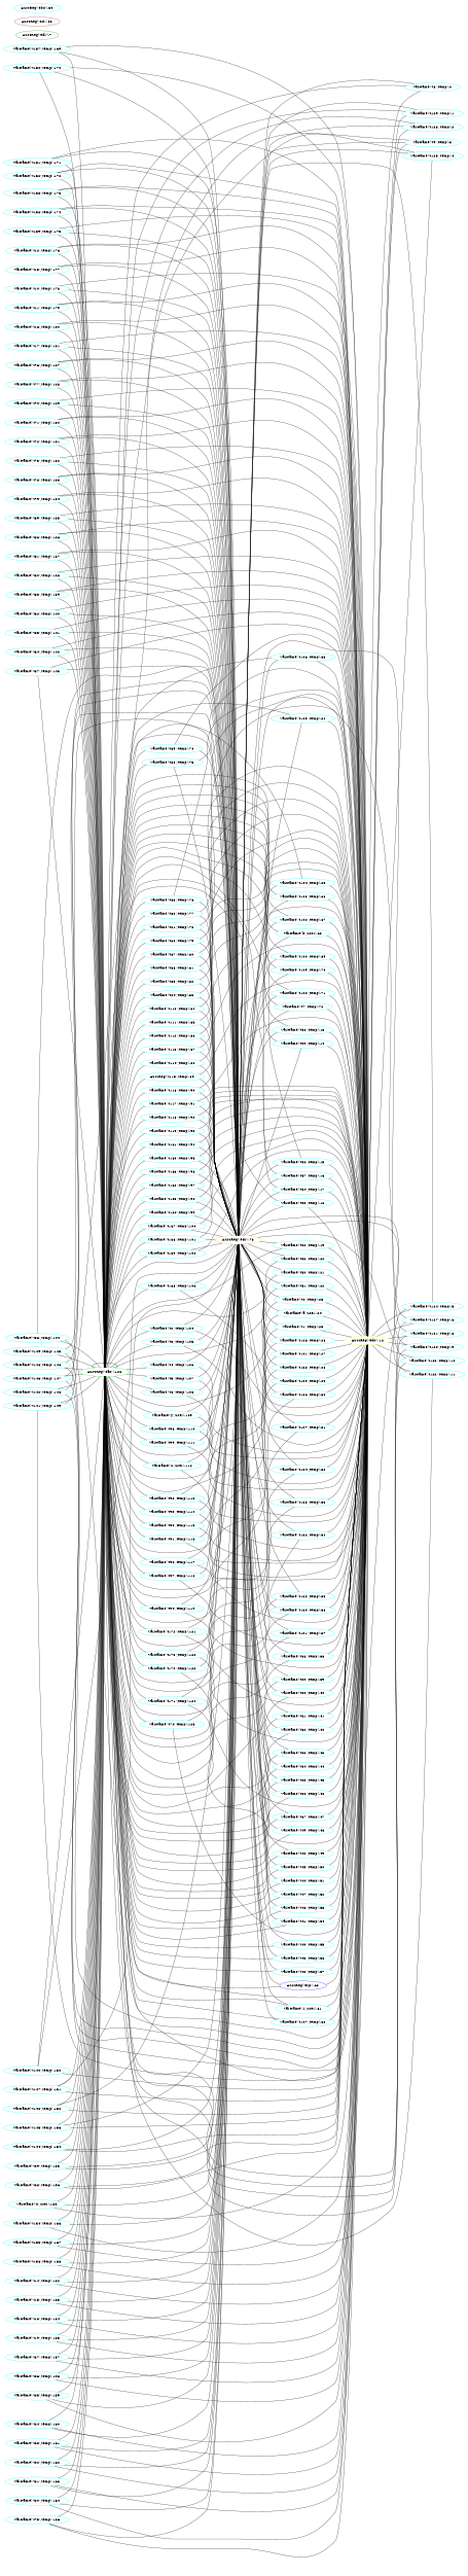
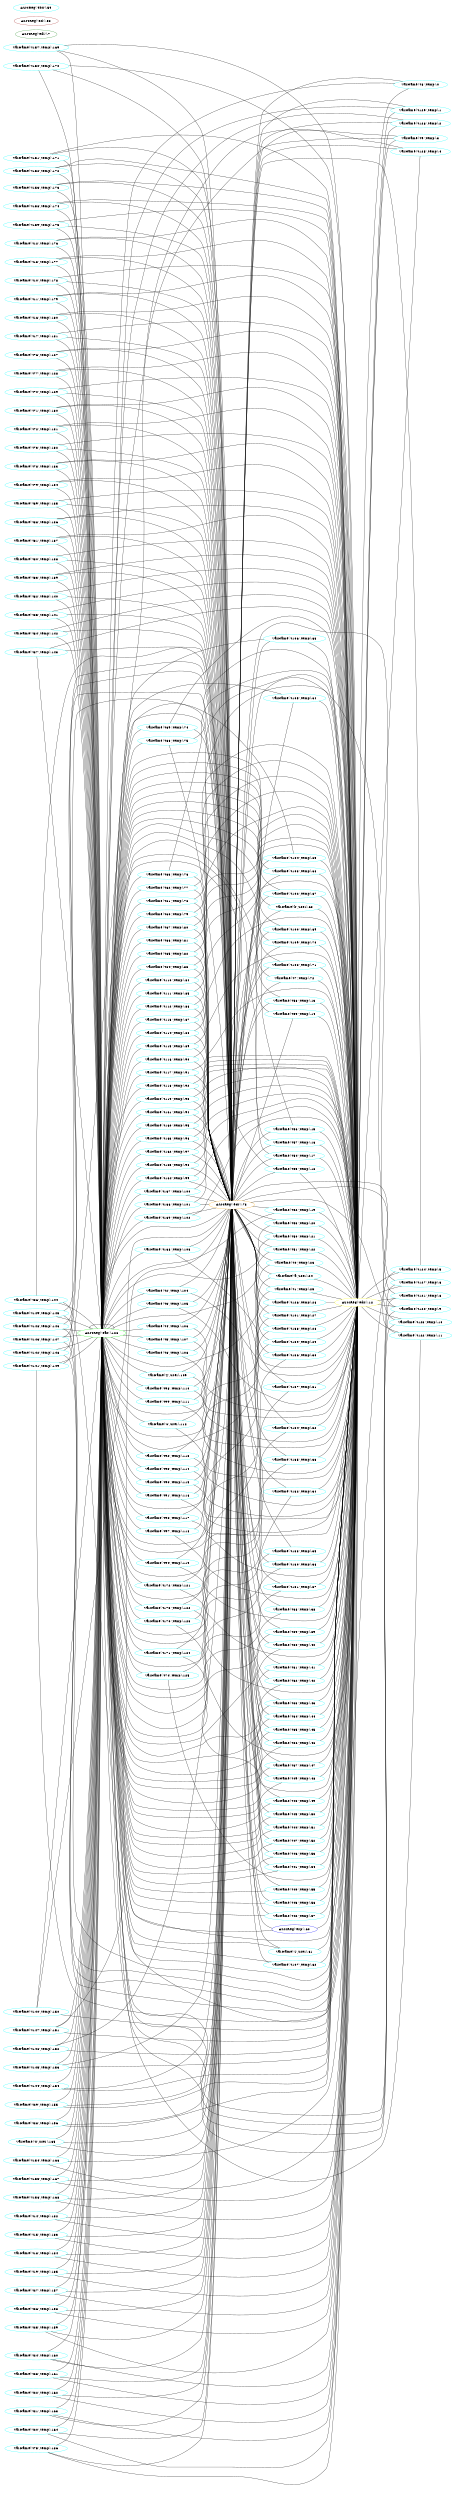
  graph {
    rankdir=LR
    node [color=cyan]
    n1 [label="VarName('t8',temp).0"]
    n2 [label="VarName('t129',temp).1"]
    n3 [label="VarName('t128',temp).2"]
    n4 [label="VarName('t9',temp).3"]
    n5 [label="VarName('t125',temp).4"]
    n6 [label="VarName('t124',temp).5"]
    n7 [label="VarName('t127',temp).6"]
    n8 [color=forestgreen label="ASMReg('edi').7"]
    n9 [label="VarName('t121',temp).8"]
    n10 [label="VarName('t120',temp).9"]
    n11 [label="VarName('t123',temp).10"]
    n12 [label="VarName('t122',temp).11"]
    n13 [color=yellow label="ASMReg('edx').12"]
    n14 [label="VarName('t58',temp).13"]
    n15 [label="VarName('t59',temp).14"]
    n16 [label="VarName('t56',temp).15"]
    n17 [label="VarName('t57',temp).16"]
    n18 [label="VarName('t54',temp).17"]
    n19 [label="VarName('t55',temp).18"]
    n20 [label="VarName('t52',temp).19"]
    n21 [label="VarName('t53',temp).20"]
    n22 [label="VarName('t50',temp).21"]
    n23 [label="VarName('t51',temp).22"]
    n24 [label="VarName('t0',temp).23"]
    n25 [label="VarName('a',user).24"]
    n26 [label="VarName('t1',temp).25"]
    n27 [label="VarName('t126',temp).26"]
    n28 [label="VarName('t101',temp).27"]
    n29 [label="VarName('t138',temp).28"]
    n30 [label="VarName('t139',temp).29"]
    n31 [label="VarName('t136',temp).30"]
    n32 [label="VarName('t137',temp).31"]
    n33 [label="VarName('t134',temp).32"]
    n34 [label="VarName('t135',temp).33"]
    n35 [label="VarName('t132',temp).34"]
    n36 [label="VarName('t133',temp).35"]
    n37 [label="VarName('t130',temp).36"]
    n38 [label="VarName('t131',temp).37"]
    n39 [label="VarName('t38',temp).38"]
    n40 [label="VarName('t39',temp).39"]
    n41 [label="VarName('t30',temp).40"]
    n42 [label="VarName('t31',temp).41"]
    n43 [label="VarName('t32',temp).42"]
    n44 [label="VarName('t33',temp).43"]
    n45 [label="VarName('t34',temp).44"]
    n46 [label="VarName('t35',temp).45"]
    n47 [label="VarName('t36',temp).46"]
    n48 [label="VarName('t37',temp).47"]
    n49 [label="VarName('t49',temp).48"]
    n50 [label="VarName('t48',temp).49"]
    n51 [label="VarName('t45',temp).50"]
    n52 [label="VarName('t44',temp).51"]
    n53 [label="VarName('t47',temp).52"]
    n54 [label="VarName('t46',temp).53"]
    n55 [label="VarName('t41',temp).54"]
    n56 [label="VarName('t40',temp).55"]
    n57 [label="VarName('t43',temp).56"]
    n58 [label="VarName('t42',temp).57"]
    n59 [color=brown label="ASMReg('esi').58"]
    n60 [label="ASMReg('ebx').59"]
    n61 [color=blue label="ASMReg('esp').60"]
    n62 [label="VarName('z',user).61"]
    n63 [label="VarName('t107',temp).62"]
    n64 [label="VarName('t106',temp).63"]
    n65 [label="VarName('t105',temp).64"]
    n66 [label="VarName('t104',temp).65"]
    n67 [label="VarName('t103',temp).66"]
    n68 [label="VarName('t102',temp).67"]
    n69 [label="VarName('b',user).68"]
    n70 [label="VarName('t100',temp).69"]
    n71 [label="VarName('t109',temp).70"]
    n72 [label="VarName('t108',temp).71"]
    n73 [label="VarName('t7',temp).72"]
    n74 [color=orange label="ASMReg('ecx').73"]
    n75 [label="VarName('t69',temp).74"]
    n76 [label="VarName('t68',temp).75"]
    n77 [label="VarName('t63',temp).76"]
    n78 [label="VarName('t62',temp).77"]
    n79 [label="VarName('t61',temp).78"]
    n80 [label="VarName('t60',temp).79"]
    n81 [label="VarName('t67',temp).80"]
    n82 [label="VarName('t66',temp).81"]
    n83 [label="VarName('t65',temp).82"]
    n84 [label="VarName('t64',temp).83"]
    n85 [label="VarName('t110',temp).84"]
    n86 [label="VarName('t111',temp).85"]
    n87 [label="VarName('t112',temp).86"]
    n88 [label="VarName('t113',temp).87"]
    n89 [label="VarName('t114',temp).88"]
-   n90 [label="ASMReg('t115',temp).89"]
+   n90 [label="VarName('t115',temp).89"]
    n91 [label="VarName('t116',temp).90"]
    n92 [label="VarName('t117',temp).91"]
    n93 [label="VarName('t118',temp).92"]
    n94 [label="VarName('t119',temp).93"]
    n95 [label="VarName('t161',temp).94"]
    n96 [label="VarName('t160',temp).95"]
    n97 [label="VarName('t163',temp).96"]
    n98 [label="VarName('t162',temp).97"]
    n99 [label="VarName('t165',temp).98"]
    n100 [label="VarName('t164',temp).99"]
    n101 [label="VarName('t167',temp).100"]
    n102 [label="VarName('t166',temp).101"]
    n103 [label="VarName('t169',temp).102"]
    n104 [label="VarName('t168',temp).103"]
    n105 [label="VarName('t2',temp).104"]
    n106 [label="VarName('t3',temp).105"]
    n107 [label="VarName('t4',temp).106"]
    n108 [label="VarName('t5',temp).107"]
    n109 [label="VarName('t6',temp).108"]
    n110 [label="VarName('y',user).109"]
    n111 [label="VarName('t98',temp).110"]
    n112 [label="VarName('t99',temp).111"]
    n113 [label="VarName('c',user).112"]
    n114 [label="VarName('t92',temp).113"]
    n115 [label="VarName('t93',temp).114"]
    n116 [label="VarName('t90',temp).115"]
    n117 [label="VarName('t91',temp).116"]
    n118 [label="VarName('t96',temp).117"]
    n119 [label="VarName('t97',temp).118"]
    n120 [label="VarName('t94',temp).119"]
    n121 [label="VarName('t172',temp).121"]
    n122 [label="VarName('t173',temp).122"]
    n123 [label="VarName('t170',temp).123"]
    n124 [label="VarName('t171',temp).124"]
    n125 [label="VarName('t74',temp).125"]
    n126 [color=green label="ASMReg('eax').126"]
    n127 [label="VarName('t76',temp).127"]
    n128 [label="VarName('t77',temp).128"]
    n129 [label="VarName('t70',temp).129"]
    n130 [label="VarName('t71',temp).130"]
    n131 [label="VarName('t72',temp).131"]
    n132 [label="VarName('t73',temp).132"]
    n133 [label="VarName('t78',temp).133"]
    n134 [label="VarName('t79',temp).134"]
    n135 [label="VarName('t89',temp).135"]
    n136 [label="VarName('t88',temp).136"]
    n137 [label="VarName('t81',temp).137"]
    n138 [label="VarName('t80',temp).138"]
    n139 [label="VarName('t83',temp).139"]
    n140 [label="VarName('t82',temp).140"]
    n141 [label="VarName('t85',temp).141"]
    n142 [label="VarName('t84',temp).142"]
    n143 [label="VarName('t87',temp).143"]
    n144 [label="VarName('t86',temp).144"]
    n145 [label="VarName('t149',temp).145"]
    n146 [label="VarName('t148',temp).146"]
    n147 [label="VarName('t143',temp).147"]
    n148 [label="VarName('t142',temp).148"]
    n149 [label="VarName('t141',temp).149"]
    n150 [label="VarName('t140',temp).150"]
    n151 [label="VarName('t147',temp).151"]
    n152 [label="VarName('t146',temp).152"]
    n153 [label="VarName('t145',temp).153"]
    n154 [label="VarName('t144',temp).154"]
    n155 [label="VarName('t29',temp).155"]
    n156 [label="VarName('t28',temp).156"]
    n157 [label="VarName('t27',temp).157"]
    n158 [label="VarName('t26',temp).158"]
    n159 [label="VarName('t25',temp).159"]
    n160 [label="VarName('t24',temp).160"]
    n161 [label="VarName('t23',temp).161"]
    n162 [label="VarName('t22',temp).162"]
    n163 [label="VarName('t21',temp).163"]
    n164 [label="VarName('t20',temp).164"]
    n165 [label="VarName('x',user).165"]
    n166 [label="VarName('t154',temp).166"]
    n167 [label="VarName('t155',temp).167"]
    n168 [label="VarName('t156',temp).168"]
    n169 [label="VarName('t157',temp).169"]
    n170 [label="VarName('t150',temp).170"]
    n171 [label="VarName('t151',temp).171"]
    n172 [label="VarName('t152',temp).172"]
    n173 [label="VarName('t153',temp).173"]
    n174 [label="VarName('t158',temp).174"]
    n175 [label="VarName('t159',temp).175"]
    n176 [label="VarName('t12',temp).176"]
    n177 [label="VarName('t13',temp).177"]
    n178 [label="VarName('t10',temp).178"]
    n179 [label="VarName('t11',temp).179"]
    n180 [label="VarName('t16',temp).180"]
    n181 [label="VarName('t17',temp).181"]
    n182 [label="VarName('t14',temp).182"]
    n183 [label="VarName('t15',temp).183"]
    n184 [label="VarName('t18',temp).184"]
    n185 [label="VarName('t19',temp).185"]
    n186 [label="VarName('t75',temp).186"]
    n13 -- n1
    n13 -- n2
    n13 -- n3
    n13 -- n4
    n13 -- n5
    n13 -- n6
    n13 -- n7
    n13 -- n9
    n13 -- n10
    n13 -- n11
    n13 -- n12
    n14 -- n13
    n15 -- n13
    n16 -- n13
    n17 -- n13
    n18 -- n13
    n19 -- n13
    n20 -- n13
    n21 -- n13
    n22 -- n13
    n23 -- n13
    n24 -- n13
    n25 -- n13
    n26 -- n13
    n27 -- n13
    n28 -- n13
    n29 -- n13
    n30 -- n13
    n31 -- n13
    n32 -- n13
    n33 -- n13
    n34 -- n13
    n35 -- n13
-   n36 -- n13
    n37 -- n13
    n38 -- n13
    n39 -- n13
    n40 -- n13
    n41 -- n13
    n42 -- n13
    n43 -- n13
    n44 -- n13
    n45 -- n13
    n46 -- n13
    n47 -- n13
    n48 -- n13
    n49 -- n13
    n50 -- n13
    n51 -- n13
    n52 -- n13
    n53 -- n13
    n54 -- n13
    n55 -- n13
    n56 -- n13
    n57 -- n13
    n58 -- n13
    n61 -- n13
    n62 -- n13
    n63 -- n13
    n64 -- n13
    n65 -- n13
    n66 -- n13
    n67 -- n13
    n68 -- n13
    n69 -- n13
    n70 -- n13
    n71 -- n13
    n72 -- n13
    n73 -- n13
    n74 -- n1
    n74 -- n2
    n74 -- n3
    n74 -- n4
    n74 -- n5
    n74 -- n6
    n74 -- n7
    n74 -- n9
    n74 -- n10
    n74 -- n11
    n74 -- n12
    n74 -- n14
    n74 -- n15
    n74 -- n16
    n74 -- n17
    n74 -- n18
    n74 -- n19
    n74 -- n20
    n74 -- n21
    n74 -- n22
    n74 -- n23
    n74 -- n24
    n74 -- n25
    n74 -- n26
    n74 -- n27
    n74 -- n28
    n74 -- n29
    n74 -- n30
    n74 -- n31
    n74 -- n32
    n74 -- n33
    n74 -- n34
    n74 -- n35
    n74 -- n36
    n74 -- n37
    n74 -- n38
    n74 -- n39
    n74 -- n40
    n74 -- n41
    n74 -- n42
    n74 -- n43
    n74 -- n44
    n74 -- n45
    n74 -- n46
    n74 -- n47
    n74 -- n48
    n74 -- n49
    n74 -- n50
    n74 -- n51
    n74 -- n52
    n74 -- n53
    n74 -- n54
    n74 -- n55
    n74 -- n56
    n74 -- n57
    n74 -- n58
    n74 -- n61
    n74 -- n62
    n74 -- n63
    n74 -- n64
    n74 -- n65
    n74 -- n66
    n74 -- n67
    n74 -- n68
    n74 -- n69
    n74 -- n70
    n74 -- n71
    n74 -- n72
    n74 -- n73
    n75 -- n13
    n75 -- n74
    n76 -- n13
    n76 -- n74
    n77 -- n13
    n77 -- n74
    n78 -- n13
    n78 -- n74
    n79 -- n13
    n79 -- n74
    n80 -- n13
    n80 -- n74
    n81 -- n13
    n81 -- n74
    n82 -- n13
    n82 -- n74
    n83 -- n13
    n83 -- n74
    n84 -- n13
    n84 -- n74
    n85 -- n13
    n85 -- n74
    n86 -- n13
    n86 -- n74
    n87 -- n13
    n87 -- n74
    n88 -- n13
    n88 -- n74
    n89 -- n13
    n89 -- n74
    n90 -- n13
    n90 -- n74
    n91 -- n13
    n91 -- n74
    n92 -- n13
    n92 -- n74
    n93 -- n13
    n93 -- n74
    n94 -- n13
    n94 -- n74
    n95 -- n13
    n95 -- n74
    n96 -- n13
    n96 -- n74
    n97 -- n13
    n97 -- n74
    n98 -- n13
    n98 -- n74
    n99 -- n13
    n99 -- n74
    n100 -- n13
    n100 -- n74
    n101 -- n13
    n101 -- n74
    n102 -- n13
    n102 -- n74
    n103 -- n13
    n103 -- n74
    n104 -- n13
    n104 -- n74
    n105 -- n13
    n105 -- n74
    n106 -- n13
    n106 -- n74
    n107 -- n13
    n107 -- n74
    n108 -- n13
    n108 -- n74
    n109 -- n13
    n109 -- n74
    n110 -- n13
    n110 -- n74
    n111 -- n13
    n111 -- n74
    n112 -- n13
    n112 -- n74
    n113 -- n13
    n113 -- n74
    n114 -- n13
    n114 -- n74
    n115 -- n13
    n115 -- n74
    n116 -- n13
    n116 -- n74
    n117 -- n13
    n117 -- n74
    n118 -- n13
    n118 -- n74
    n119 -- n13
    n119 -- n74
    n120 -- n13
    n120 -- n74
    n121 -- n13
    n121 -- n74
    n122 -- n13
    n122 -- n74
    n123 -- n13
    n123 -- n74
    n124 -- n13
    n124 -- n74
    n125 -- n13
    n125 -- n74
    n126 -- n1
    n126 -- n2
    n126 -- n3
    n126 -- n4
    n126 -- n5
    n126 -- n6
    n126 -- n7
    n126 -- n9
    n126 -- n10
    n126 -- n11
    n126 -- n12
    n126 -- n13
    n126 -- n14
    n126 -- n15
    n126 -- n16
    n126 -- n17
    n126 -- n18
    n126 -- n19
    n126 -- n20
    n126 -- n21
    n126 -- n22
    n126 -- n23
    n126 -- n24
    n126 -- n25
    n126 -- n26
    n126 -- n27
    n126 -- n28
    n126 -- n29
    n126 -- n30
    n126 -- n31
    n126 -- n32
    n126 -- n33
    n126 -- n34
    n126 -- n35
    n126 -- n36
    n126 -- n37
    n126 -- n38
    n126 -- n39
    n126 -- n40
    n126 -- n41
    n126 -- n42
    n126 -- n43
    n126 -- n44
    n126 -- n45
    n126 -- n46
    n126 -- n47
    n126 -- n48
    n126 -- n49
    n126 -- n50
    n126 -- n51
    n126 -- n52
    n126 -- n53
    n126 -- n54
    n126 -- n55
    n126 -- n56
    n126 -- n57
    n126 -- n58
    n126 -- n61
    n126 -- n62
    n126 -- n63
    n126 -- n64
    n126 -- n65
    n126 -- n66
    n126 -- n67
    n126 -- n68
    n126 -- n69
    n126 -- n70
    n126 -- n71
    n126 -- n72
    n126 -- n73
    n126 -- n74
    n126 -- n75
    n126 -- n76
    n126 -- n77
    n126 -- n78
    n126 -- n79
    n126 -- n80
    n126 -- n81
    n126 -- n82
    n126 -- n83
    n126 -- n84
    n126 -- n85
    n126 -- n86
    n126 -- n87
    n126 -- n88
    n126 -- n89
    n126 -- n90
    n126 -- n91
    n126 -- n92
    n126 -- n93
    n126 -- n94
    n126 -- n95
    n126 -- n96
    n126 -- n97
    n126 -- n98
    n126 -- n99
    n126 -- n100
    n126 -- n101
    n126 -- n102
    n126 -- n103
    n126 -- n104
    n126 -- n105
    n126 -- n106
    n126 -- n107
    n126 -- n108
    n126 -- n109
    n126 -- n110
    n126 -- n111
    n126 -- n112
    n126 -- n113
    n126 -- n114
    n126 -- n115
    n126 -- n116
    n126 -- n117
    n126 -- n118
    n126 -- n119
    n126 -- n120
    n126 -- n121
    n126 -- n122
    n126 -- n123
    n126 -- n124
    n126 -- n125
    n126 -- n126
    n127 -- n13
    n127 -- n74
    n127 -- n126
    n128 -- n13
    n128 -- n74
    n128 -- n126
    n129 -- n13
    n129 -- n74
    n129 -- n126
    n130 -- n13
    n130 -- n74
    n130 -- n126
    n131 -- n13
    n131 -- n74
    n131 -- n126
    n132 -- n13
    n132 -- n74
    n132 -- n126
    n133 -- n13
    n133 -- n74
    n133 -- n126
    n134 -- n13
    n134 -- n74
    n134 -- n126
    n135 -- n13
    n135 -- n74
    n135 -- n126
    n136 -- n13
    n136 -- n74
    n136 -- n126
    n137 -- n13
    n137 -- n74
    n137 -- n126
    n138 -- n13
    n138 -- n74
    n138 -- n126
    n139 -- n13
    n139 -- n74
    n139 -- n126
    n140 -- n13
    n140 -- n74
    n140 -- n126
    n141 -- n13
    n141 -- n74
    n141 -- n126
    n142 -- n13
    n142 -- n74
    n142 -- n126
    n143 -- n13
    n143 -- n74
    n143 -- n126
    n144 -- n13
    n144 -- n74
    n144 -- n126
    n145 -- n13
    n145 -- n74
    n145 -- n126
    n146 -- n13
    n146 -- n74
    n146 -- n126
    n147 -- n13
    n147 -- n74
    n147 -- n126
    n148 -- n13
    n148 -- n74
    n148 -- n126
    n149 -- n13
    n149 -- n74
    n149 -- n126
    n150 -- n13
    n150 -- n74
    n150 -- n126
    n151 -- n13
    n151 -- n74
    n151 -- n126
    n152 -- n13
    n152 -- n74
    n152 -- n126
    n153 -- n13
    n153 -- n74
    n153 -- n126
    n154 -- n13
    n154 -- n74
    n154 -- n126
    n155 -- n13
    n155 -- n74
    n155 -- n126
    n156 -- n13
    n156 -- n74
    n156 -- n126
    n157 -- n13
    n157 -- n74
    n157 -- n126
    n158 -- n13
    n158 -- n74
    n158 -- n126
    n159 -- n13
    n159 -- n74
    n159 -- n126
    n160 -- n13
    n160 -- n74
    n160 -- n126
    n161 -- n13
    n161 -- n74
    n161 -- n126
    n162 -- n13
    n162 -- n74
    n162 -- n126
    n163 -- n13
    n163 -- n74
    n163 -- n126
    n164 -- n13
    n164 -- n74
    n164 -- n126
    n165 -- n13
    n165 -- n74
    n165 -- n126
    n166 -- n13
    n166 -- n74
    n166 -- n126
    n167 -- n13
    n167 -- n74
    n167 -- n126
    n168 -- n13
    n168 -- n74
    n168 -- n126
    n169 -- n13
    n169 -- n74
    n169 -- n126
    n170 -- n13
    n170 -- n74
    n170 -- n126
    n171 -- n13
    n171 -- n74
    n171 -- n126
    n172 -- n13
    n172 -- n74
    n172 -- n126
    n173 -- n13
    n173 -- n74
    n173 -- n126
    n174 -- n13
    n174 -- n74
    n174 -- n126
    n175 -- n13
    n175 -- n74
    n175 -- n126
    n176 -- n13
    n176 -- n74
    n176 -- n126
    n177 -- n13
    n177 -- n74
    n177 -- n126
    n178 -- n13
    n178 -- n74
    n178 -- n126
    n179 -- n13
    n179 -- n74
    n179 -- n126
    n180 -- n13
    n180 -- n74
    n180 -- n126
    n181 -- n13
    n181 -- n74
    n181 -- n126
    n182 -- n13
    n182 -- n74
    n182 -- n126
    n183 -- n13
    n183 -- n74
    n183 -- n126
    n184 -- n13
    n184 -- n74
    n184 -- n126
    n185 -- n13
    n185 -- n74
    n185 -- n126
    n186 -- n13
    n186 -- n74
    n186 -- n126
  }
